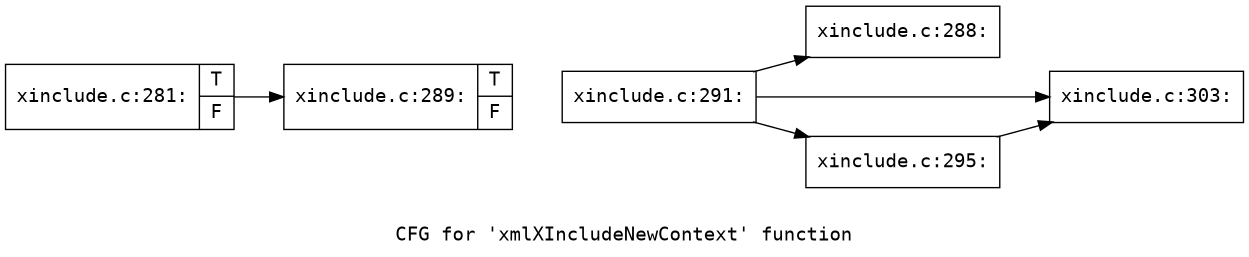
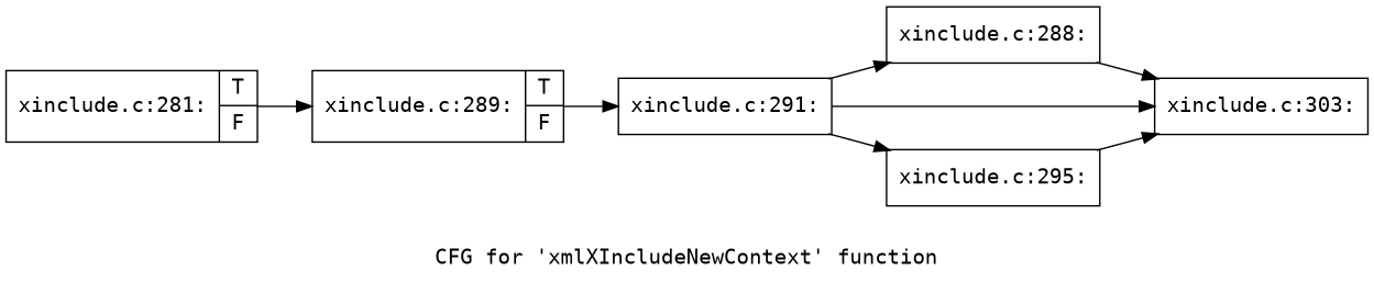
  digraph {
    fontname="DejaVu Sans Mono"
    label="CFG for 'xmlXIncludeNewContext' function"
    rankdir=LR
    node [fontname="DejaVu Sans Mono" shape=record]
    edge [fontname="DejaVu Sans Mono"]
    n1 [label="{xinclude.c:281:|{<s0>T|<s1>F}}"]
    n2 [label="{xinclude.c:289:|{<s0>T|<s1>F}}"]
    n3 [label="{xinclude.c:288:}"]
    n4 [label="{xinclude.c:303:}"]
    n5 [label="{xinclude.c:291:}"]
    n6 [label="{xinclude.c:295:}"]
    n1 -> n2
+   n2 -> n5
+   n3 -> n4
    n5 -> n3
    n5 -> n4
    n5 -> n6
    n6 -> n4
  }
